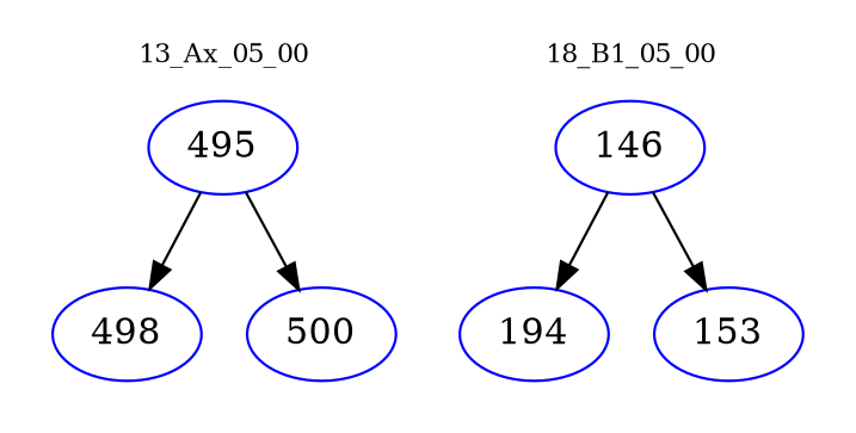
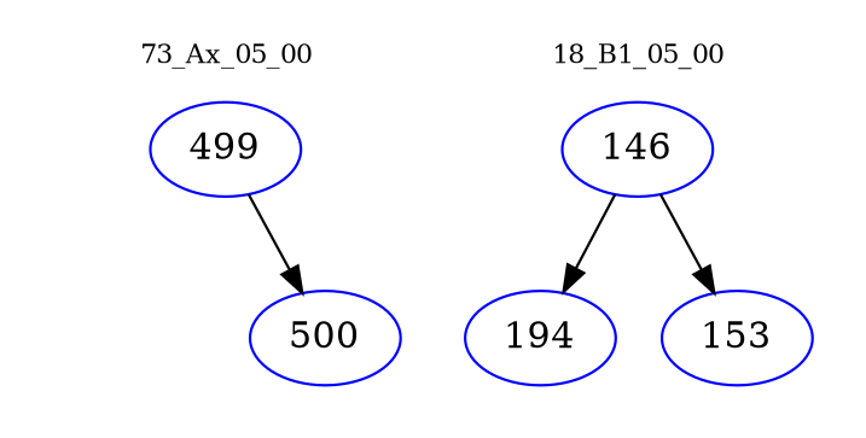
  digraph {
    node [color=blue]
    edge [color=black]
-   n1 [label=495]
-   n2 [label=498]
+   n1 [label=499]
    n3 [label=500]
    n4 [label=146]
    n5 [label=194]
    n6 [label=153]
    subgraph cluster_1 {
      color=white
      fontsize=10
-     label="13_Ax_05_00"
+     label="73_Ax_05_00"
      n1
-     n2
      n3
    }
    subgraph cluster_2 {
      color=white
      fontsize=10
      label="18_B1_05_00"
      n4
      n5
      n6
    }
-   n1 -> n2
    n1 -> n3
    n4 -> n5
    n4 -> n6
  }
